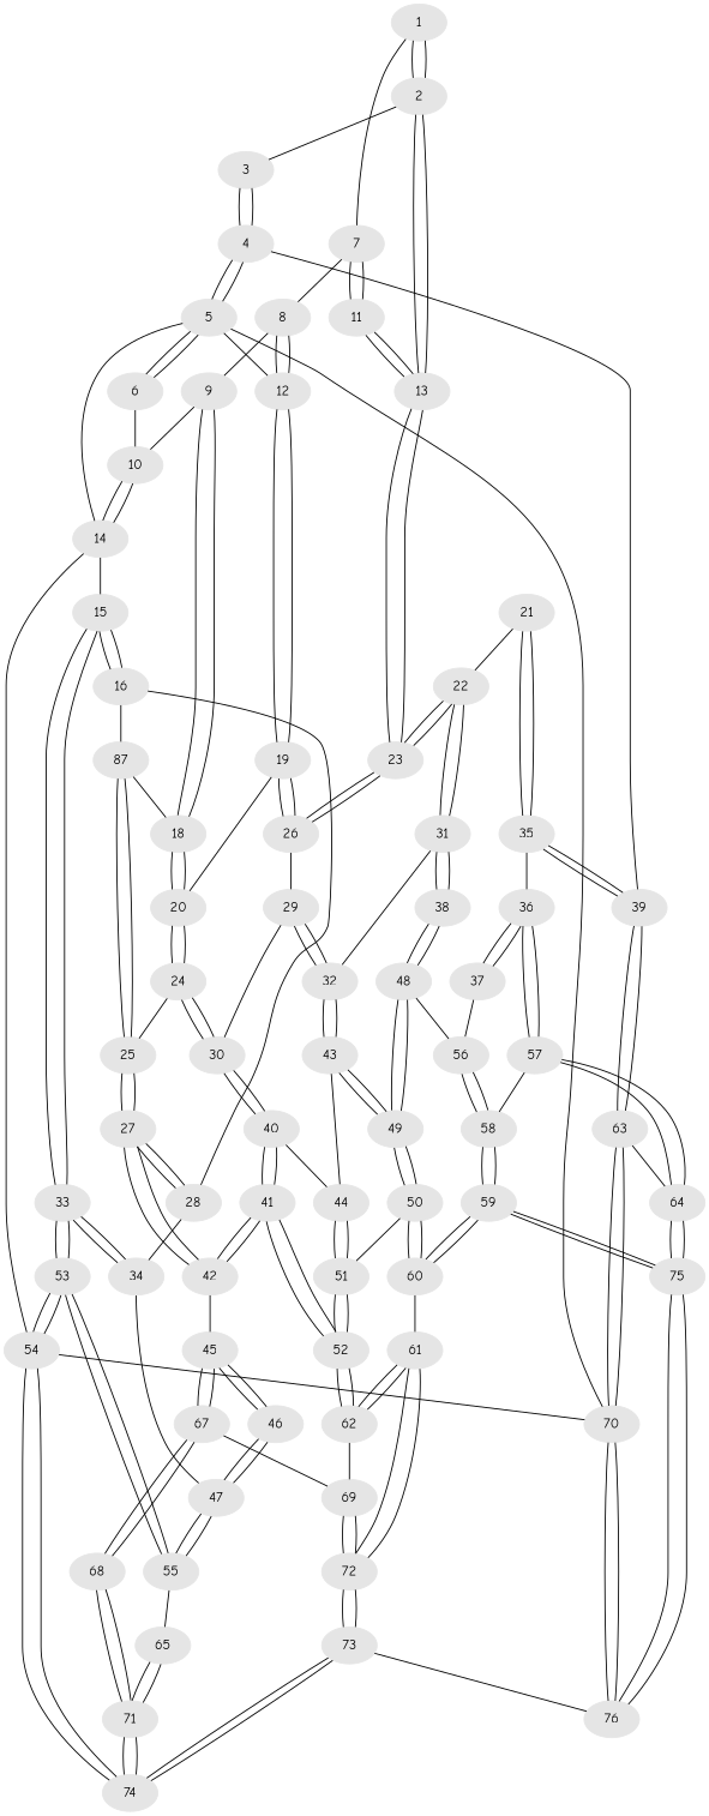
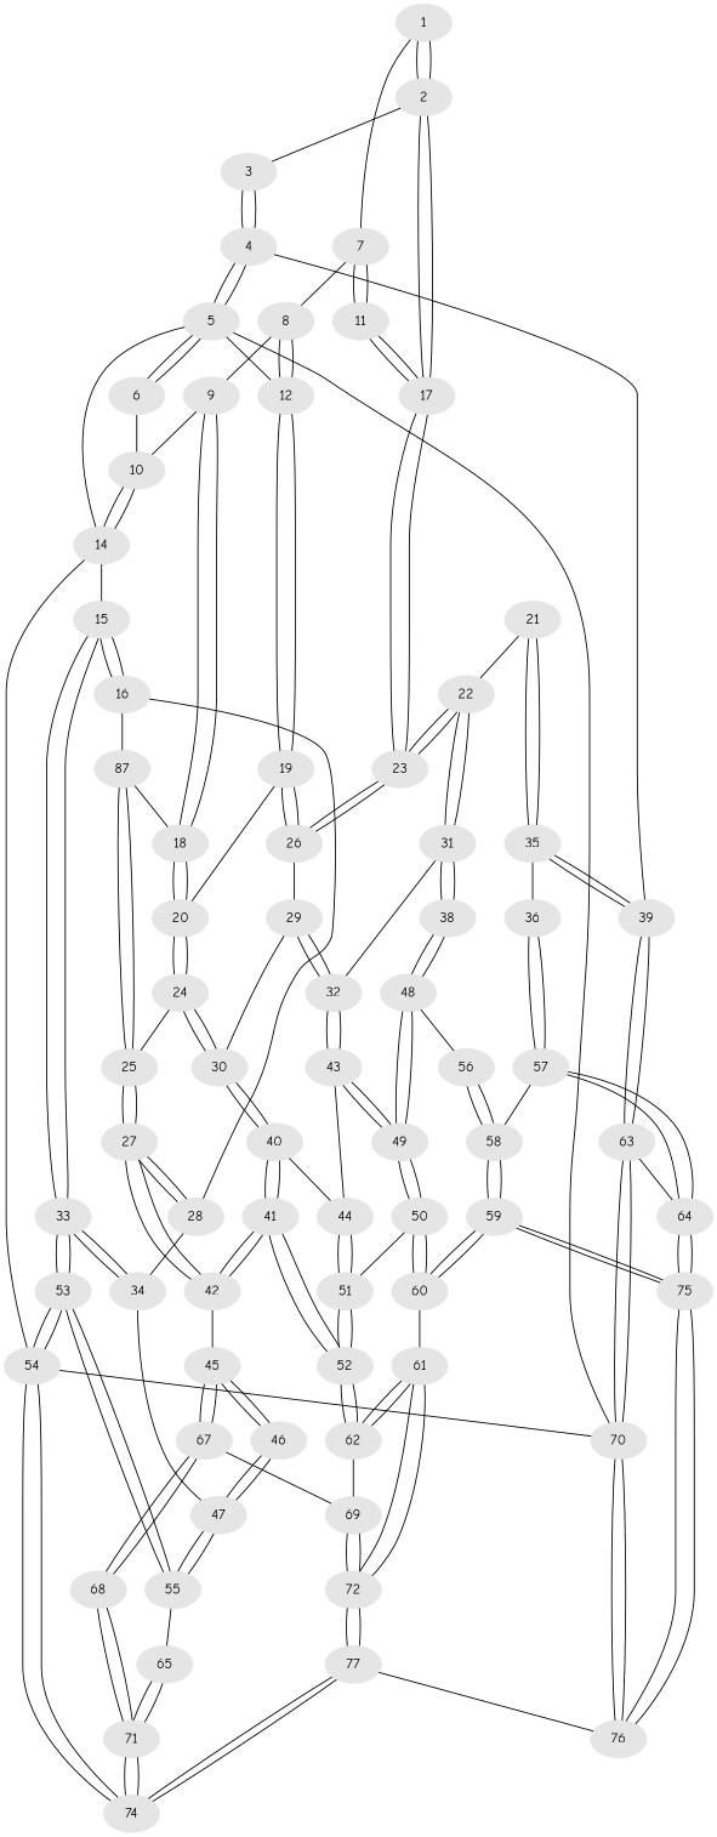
  graph {
    fontname="Comic Neue"
    node [color=gray90 fontname="Comic Neue" style=filled]
    edge [fontname="Comic Neue"]
    1
    2
    7
    3
-   13
+   13 [label=17]
    8
    11
    4
    23
    5
    39
    21
    22
    35
    6
    14
    70
    12
    63
    10
    15
    54
    76
    9
    18
    19
    20
    26
    16
    33
    74
    n32 [label=87]
    28
    34
    53
    25
    27
    24
    29
    30
    31
    36
    32
    38
    40
    42
    45
    47
    43
    41
    44
    48
    49
    55
-   37
    57
    56
    58
    64
    52
    51
    62
    46
    67
    50
    69
    68
    65
    60
    61
    71
    59
    75
    72
-   73
+   73 [label=77]
    1 -- 2
    1 -- 2
    1 -- 7
    2 -- 3
    2 -- 13
    2 -- 13
    7 -- 8
    7 -- 11
    7 -- 11
    3 -- 4
    3 -- 4
    13 -- 23
    13 -- 23
    8 -- 12
    8 -- 12
    8 -- 9
    11 -- 13
    11 -- 13
    4 -- 5
    4 -- 5
    4 -- 39
    23 -- 26
    23 -- 26
    5 -- 6
    5 -- 6
    5 -- 14
    5 -- 70
    5 -- 12
    39 -- 63
    39 -- 63
    21 -- 22
    21 -- 35
    21 -- 35
    22 -- 23
    22 -- 23
    22 -- 31
    22 -- 31
    35 -- 39
    35 -- 39
    35 -- 36
    6 -- 10
    14 -- 15
    14 -- 54
    70 -- 76
    70 -- 76
    12 -- 19
    12 -- 19
    63 -- 70
    63 -- 70
    63 -- 64
    10 -- 14
    10 -- 14
    15 -- 16
    15 -- 16
    15 -- 33
    15 -- 33
    54 -- 70
    54 -- 74
    54 -- 74
    9 -- 10
    9 -- 18
    9 -- 18
    18 -- 20
    18 -- 20
    19 -- 20
    19 -- 26
    19 -- 26
    20 -- 24
    20 -- 24
    26 -- 29
    16 -- n32
    16 -- 28
    33 -- 34
    33 -- 34
    33 -- 53
    33 -- 53
    n32 -- 18
    n32 -- 25
    n32 -- 25
    28 -- 34
    34 -- 47
    53 -- 54
    53 -- 54
    53 -- 55
    53 -- 55
    25 -- 27
    25 -- 27
    27 -- 28
    27 -- 28
    27 -- 42
    27 -- 42
    24 -- 25
    24 -- 30
    24 -- 30
    29 -- 30
    29 -- 32
    29 -- 32
    30 -- 40
    30 -- 40
    31 -- 32
    31 -- 38
    31 -- 38
-   36 -- 37
-   36 -- 37
    36 -- 57
    36 -- 57
    32 -- 43
    32 -- 43
    38 -- 48
    38 -- 48
    40 -- 41
    40 -- 41
    40 -- 44
    42 -- 45
    45 -- 46
    45 -- 46
    45 -- 67
    45 -- 67
    47 -- 55
    47 -- 55
    43 -- 44
    43 -- 49
    43 -- 49
    41 -- 42
    41 -- 42
    41 -- 52
    41 -- 52
    44 -- 51
    44 -- 51
    48 -- 49
    48 -- 49
    48 -- 56
    49 -- 50
    49 -- 50
    55 -- 65
-   37 -- 56
    57 -- 58
    57 -- 64
    57 -- 64
    56 -- 58
    56 -- 58
    58 -- 59
    58 -- 59
    64 -- 75
    64 -- 75
    52 -- 62
    52 -- 62
    51 -- 52
    51 -- 52
    62 -- 69
    46 -- 47
    46 -- 47
    67 -- 69
    67 -- 68
    67 -- 68
    50 -- 51
    50 -- 60
    50 -- 60
    69 -- 72
    69 -- 72
    68 -- 71
    68 -- 71
    65 -- 71
    65 -- 71
    60 -- 61
    61 -- 62
    61 -- 62
    61 -- 72
    61 -- 72
    71 -- 74
    71 -- 74
    59 -- 60
    59 -- 60
    59 -- 75
    59 -- 75
    75 -- 76
    75 -- 76
    72 -- 73
    72 -- 73
    73 -- 76
    73 -- 74
    73 -- 74
  }
